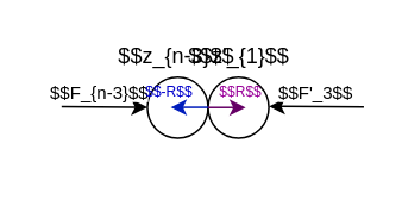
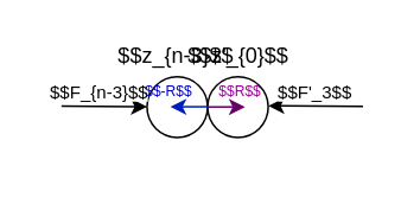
  <mxCell id="0" />
  <mxCell id="1" parent="0" />
- <mxCell id="2" value="$$z'_{1}$$" style="text;html=1;align=center;verticalAlign=middle;resizable=0;points=[];autosize=1;" parent="1" vertex="1"><mxGeometry x="99" y="20.57" width="68" height="20" as="geometry" /></mxCell>
+ <mxCell id="2" value="$$z'_{0}$$" style="text;html=1;align=center;verticalAlign=middle;resizable=0;points=[];autosize=1;" parent="1" vertex="1"><mxGeometry x="99" y="20.57" width="68" height="20" as="geometry" /></mxCell>
  <mxCell id="3" value="" style="ellipse;whiteSpace=wrap;html=1;aspect=fixed;" parent="1" vertex="1"><mxGeometry x="82" y="42.57" width="34" height="34" as="geometry" /></mxCell>
  <mxCell id="4" value="$$z_{n-3}$$" style="text;html=1;align=center;verticalAlign=middle;resizable=0;points=[];autosize=1;" parent="1" vertex="1"><mxGeometry x="60" y="20.57" width="76" height="20" as="geometry" /></mxCell>
  <mxCell id="5" value="" style="ellipse;whiteSpace=wrap;html=1;aspect=fixed;" parent="1" vertex="1"><mxGeometry x="116" y="42.57" width="34" height="34" as="geometry" /></mxCell>
  <mxCell id="6" value="" style="endArrow=classic;html=1;" parent="1" edge="1"><mxGeometry width="50" height="50" relative="1" as="geometry"><mxPoint x="34" y="59" as="sourcePoint" /><mxPoint x="82" y="59.4" as="targetPoint" /></mxGeometry></mxCell>
  <mxCell id="7" value="&lt;span style=&quot;background-color: rgb(255, 255, 255); font-size: 10px;&quot;&gt;&lt;span style=&quot;font-size: 10px;&quot;&gt;$$F_{n-3}$$&lt;/span&gt;&lt;/span&gt;" style="text;html=1;align=center;verticalAlign=middle;resizable=0;points=[];autosize=1;fontSize=10;" parent="1" vertex="1"><mxGeometry x="20" y="40.57" width="70" height="20" as="geometry" /></mxCell>
  <mxCell id="8" value="" style="endArrow=classic;html=1;exitX=1.003;exitY=0.932;exitDx=0;exitDy=0;exitPerimeter=0;" parent="1" edge="1" source="9"><mxGeometry width="50" height="50" relative="1" as="geometry"><mxPoint x="205" y="64" as="sourcePoint" /><mxPoint x="150" y="58.87" as="targetPoint" /></mxGeometry></mxCell>
  <mxCell id="9" value="&lt;span style=&quot;background-color: rgb(255 , 255 , 255) ; font-size: 10px&quot;&gt;&lt;span style=&quot;font-size: 10px&quot;&gt;$$F'_3$$&lt;/span&gt;&lt;/span&gt;" style="text;html=1;align=center;verticalAlign=middle;resizable=0;points=[];autosize=1;fontSize=10;" parent="1" vertex="1"><mxGeometry x="148" y="40.57" width="55" height="20" as="geometry" /></mxCell>
  <mxCell id="10" value="" style="rounded=0;whiteSpace=wrap;html=1;fillColor=none;strokeColor=none;" parent="1" vertex="1"><mxGeometry x="108" y="78.57" width="16" height="10" as="geometry" /></mxCell>
  <mxCell id="11" value="" style="endArrow=classic;html=1;fillColor=#0050ef;strokeColor=#001DBC;" edge="1" parent="1"><mxGeometry width="50" height="50" relative="1" as="geometry"><mxPoint x="116" y="59.37" as="sourcePoint" /><mxPoint x="95" y="59.37" as="targetPoint" /></mxGeometry></mxCell>
  <mxCell id="12" value="$$-R$$" style="text;html=1;align=center;verticalAlign=middle;resizable=0;points=[];autosize=1;fontSize=8;fontColor=#0000CC;" vertex="1" parent="1"><mxGeometry x="74" y="40.57" width="40" height="20" as="geometry" /></mxCell>
  <mxCell id="13" value="$$R$$" style="text;html=1;align=center;verticalAlign=middle;resizable=0;points=[];autosize=1;fontSize=8;fontColor=#990099;" vertex="1" parent="1"><mxGeometry x="114" y="40.57" width="40" height="20" as="geometry" /></mxCell>
  <mxCell id="14" value="" style="endArrow=classic;html=1;fillColor=#d80073;strokeColor=#660066;" edge="1" parent="1"><mxGeometry width="50" height="50" relative="1" as="geometry"><mxPoint x="116" y="59.47" as="sourcePoint" /><mxPoint x="137" y="59.47" as="targetPoint" /></mxGeometry></mxCell>
  <mxCell id="15" value="" style="rounded=0;whiteSpace=wrap;html=1;fillColor=none;strokeColor=none;" vertex="1" parent="1"><mxGeometry x="108" y="20.57" width="16" height="10" as="geometry" /></mxCell>
